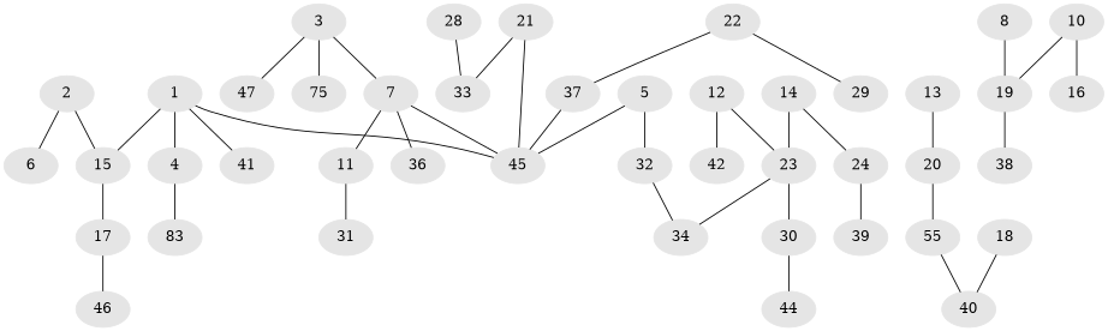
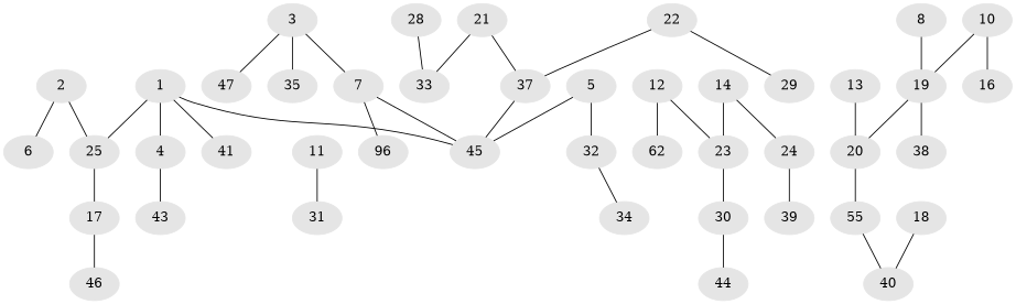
  graph {
    node [color=gray90 style=filled]
    edge [weight=1.0]
    1
    4
-   15
+   15 [label=25]
    41
    45
-   43 [label=83]
+   43
    17
    2
    6
    3
    7
    n12 [label=47]
-   35 [label=75]
+   35
    11
-   36
+   36 [label=96]
    5
    32
    34
    31
    8
    19
    20
    38
    46
    23
    30
    10
    16
    12
-   42
+   42 [label=62]
    13
    n32 [label=55]
    14
    24
    39
    18
    40
    21
    33
    37
    22
    29
    44
    28
    1 -- 4
    1 -- 15
    1 -- 41
    1 -- 45
    4 -- 43
    15 -- 17
    17 -- 46
    2 -- 15
    2 -- 6
    3 -- 7
    3 -- n12
    3 -- 35
    7 -- 45
-   7 -- 11
    7 -- 36
    11 -- 31
    5 -- 45
    5 -- 32
    32 -- 34
    8 -- 19
+   19 -- 20
    19 -- 38
    20 -- n32
-   23 -- 34
    23 -- 30
    30 -- 44
    10 -- 19
    10 -- 16
    12 -- 23
    12 -- 42
    13 -- 20
    n32 -- 40
    14 -- 23
    14 -- 24
    24 -- 39
    18 -- 40
    21 -- 33
-   21 -- 45
+   21 -- 37
    37 -- 45
    22 -- 37
    22 -- 29
    28 -- 33
  }
